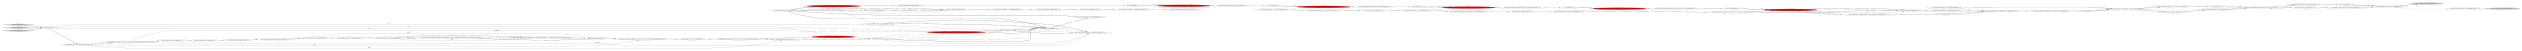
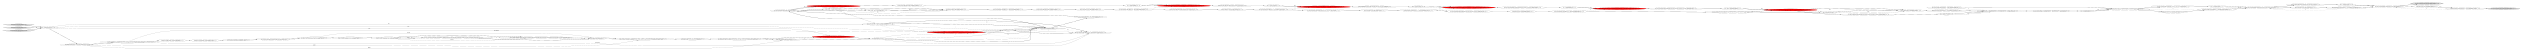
  digraph {
    fontname=Merriweather
    rankdir=LR
    node [fillcolor=white fontname=Merriweather shape=ellipse style=filled]
    edge [fontname=Merriweather style=bold]
    n1 [label="processor.checkAndClearProcessResult(\"0:X0+YY0\")@@@38@@@['1', '0', '1']"]
+   n2 [label="setRecordContext(++time,topic2)@@@39@@@['1', '0', '1']"]
    n3 [label="driver.process(topic2,expectedKey,\"YY\" + expectedKey)@@@41@@@['1', '0', '1']"]
    n4 [label="processor.checkAndClearProcessResult()@@@27@@@['1', '1', '1']"]
    n5 [label="time = 1000L - 100L - 1L@@@28@@@['0', '0', '1']"]
    n6 [fillcolor=red label="driver.pipeInput(recordFactory.create(topic2,expectedKey,\"YY\" + expectedKey,time))@@@29@@@['0', '1', '0']"]
    n7 [label="time = 1000L - 1L@@@28@@@['1', '0', '0']"]
    n8 [label="setRecordContext(time,topic2)@@@29@@@['1', '0', '1']"]
    n9 [label="processor.checkAndClearProcessResult()@@@31@@@['0', '1', '0']"]
    n10 [label="setRecordContext(time + i,topic1)@@@24@@@['1', '0', '1']"]
    n11 [label="final MockProcessorSupplier<Integer,String> processor@@@11@@@['1', '1', '1']"]
    n12 [label="processor = new MockProcessorSupplier<>()@@@12@@@['1', '1', '1']"]
    n13 [label="joined.process(processor)@@@16@@@['1', '1', '1']"]
    n14 [label="stream1 = builder.stream(topic1,consumed)@@@13@@@['1', '1', '1']"]
    n15 [fillcolor=lightgray label="testAsymmetricWindowingAfter['0', '1', '0']" shape=diamond]
    n16 [label="long time = 1000L@@@3@@@['1', '1', '1']"]
    n17 [fillcolor=red label="driver = new TopologyTestDriver(builder.build(),props,time)@@@20@@@['0', '1', '0']"]
    n18 [fillcolor=red label="driver.pipeInput(recordFactory.create(topic1,expectedKeys(i(,\"X\" + expectedKeys(i(,time + i))@@@24@@@['0', '1', '0']"]
    n19 [label="final StreamsBuilder builder = new StreamsBuilder()@@@4@@@['1', '1', '1']"]
    n20 [label="joined = stream1.join(stream2,MockValueJoiner.TOSTRING_JOINER,JoinWindows.of(0).before(100),Joined.with(intSerde,stringSerde,stringSerde))@@@15@@@['0', '0', '1']"]
    n21 [label="final Collection<Set<String>> copartitionGroups = StreamsBuilderTest.getCopartitionedGroups(builder)@@@17@@@['1', '1', '1']"]
    n22 [label="driver.process(topic2,expectedKey,\"YY\" + expectedKey)@@@62@@@['1', '0', '1']"]
    n23 [label="processor.checkAndClearProcessResult(\"0:X0+YY0\",\"1:X1+YY1\",\"2:X2+YY2\",\"3:X3+YY3\")@@@59@@@['1', '1', '1']"]
    n24 [label="processor.checkAndClearProcessResult(\"1:X1+YY1\",\"2:X2+YY2\",\"3:X3+YY3\")@@@64@@@['1', '1', '1']"]
    n25 [label="processor.checkAndClearProcessResult(\"1:X1+YY1\",\"2:X2+YY2\",\"3:X3+YY3\")@@@61@@@['0', '1', '0']"]
    n26 [label="processor.checkAndClearProcessResult(\"2:X2+YY2\",\"3:X3+YY3\")@@@66@@@['0', '1', '0']"]
    n27 [label="setRecordContext(++time,topic2)@@@65@@@['1', '0', '1']"]
    n28 [label="driver.process(topic1,expectedKeys(i(,\"X\" + expectedKeys(i()@@@25@@@['1', '0', '1']"]
    n29 [label="i++@@@23@@@['1', '1', '1']"]
    n30 [label="i < expectedKeys.length@@@22@@@['1', '1', '1']" shape=diamond]
    n31 [label="processor.checkAndClearProcessResult(\"3:X3+YY3\")@@@71@@@['0', '1', '0']"]
    n32 [label="time += 1L@@@72@@@['0', '1', '0']"]
    n33 [label="processor.checkAndClearProcessResult(\"3:X3+YY3\")@@@74@@@['1', '1', '1']"]
    n34 [label="driver.process(topic2,expectedKey,\"YY\" + expectedKey)@@@72@@@['1', '0', '1']"]
    n35 [label="processor.checkAndClearProcessResult(\"2:X2+YY2\",\"3:X3+YY3\")@@@69@@@['1', '1', '1']"]
    n36 [fillcolor=lightgray label="processor.checkAndClearProcessResult()@@@76@@@['0', '1', '0']"]
+   n37 [label="setRecordContext(++time,topic2)@@@75@@@['1', '0', '1']"]
    n38 [label="setRecordContext(++time,topic2)@@@70@@@['1', '0', '1']"]
    n39 [label="time = 1000 + 100L@@@52@@@['0', '1', '0']"]
    n40 [fillcolor=red label="driver.pipeInput(recordFactory.create(topic2,expectedKey,\"YY\" + expectedKey,time))@@@54@@@['1', '1', '0']"]
    n41 [label="processor.checkAndClearProcessResult(\"0:X0+YY0\",\"1:X1+YY1\",\"2:X2+YY2\",\"3:X3+YY3\")@@@56@@@['0', '1', '0']"]
    n42 [label="time = 1000L@@@54@@@['0', '0', '1']"]
    n43 [label="setRecordContext(time,topic2)@@@55@@@['1', '0', '1']"]
    n44 [label="int i = 0@@@21@@@['1', '1', '1']"]
    n45 [label="driver.process(topic2,expectedKey,\"YY\" + expectedKey)@@@51@@@['1', '0', '1']"]
    n46 [fillcolor=red label="driver.pipeInput(recordFactory.create(topic2,expectedKey,\"YY\" + expectedKey,time))@@@49@@@['0', '1', '0']"]
    n47 [label="processor.checkAndClearProcessResult(\"0:X0+YY0\",\"1:X1+YY1\",\"2:X2+YY2\",\"3:X3+YY3\")@@@53@@@['1', '0', '1']"]
    n48 [label="processor.checkAndClearProcessResult(\"0:X0+YY0\",\"1:X1+YY1\",\"2:X2+YY2\",\"3:X3+YY3\")@@@51@@@['0', '1', '0']"]
    n49 [label="final KStream<Integer,String> joined@@@10@@@['1', '1', '1']"]
    n50 [label="processor.checkAndClearProcessResult(\"0:X0+YY0\")@@@36@@@['0', '1', '0']"]
    n51 [label="time += 1L@@@37@@@['0', '1', '0']"]
    n52 [fillcolor=red label="driver.pipeInput(recordFactory.create(topic2,expectedKey,\"YY\" + expectedKey,time))@@@39@@@['0', '1', '0']"]
    n53 [label="driver.process(topic2,expectedKey,\"YY\" + expectedKey)@@@36@@@['1', '0', '1']"]
    n54 [fillcolor=red label="driver.pipeInput(recordFactory.create(topic2,expectedKey,\"YY\" + expectedKey,time))@@@34@@@['0', '1', '0']"]
    n55 [label="setRecordContext(++time,topic2)@@@34@@@['1', '0', '1']"]
    n56 [label="joined = stream1.join(stream2,MockValueJoiner.TOSTRING_JOINER,JoinWindows.of(0).after(100),Joined.with(intSerde,stringSerde,stringSerde))@@@15@@@['1', '1', '0']"]
    n57 [label="assertEquals(1,copartitionGroups.size())@@@18@@@['1', '1', '1']"]
    n58 [label="assertEquals(new HashSet<>(Arrays.asList(topic1,topic2)),copartitionGroups.iterator().next())@@@19@@@['1', '1', '1']"]
    n59 [label="driver.setUp(builder,stateDir)@@@20@@@['1', '0', '1']"]
    n60 [label="time += 1L@@@47@@@['0', '1', '0']"]
    n61 [label="processor.checkAndClearProcessResult(\"0:X0+YY0\",\"1:X1+YY1\")@@@43@@@['1', '0', '1']"]
    n62 [label="processor.checkAndClearProcessResult(\"0:X0+YY0\",\"1:X1+YY1\")@@@41@@@['0', '1', '0']"]
    n63 [label="time += 1L@@@42@@@['0', '1', '0']"]
    n64 [label="time += 1L@@@57@@@['0', '1', '0']"]
    n65 [label="time += 1L@@@62@@@['0', '1', '0']"]
    n66 [label="processor.checkAndClearProcessResult(\"0:X0+YY0\",\"1:X1+YY1\",\"2:X2+YY2\")@@@46@@@['0', '1', '0']"]
    n67 [label="final int(( expectedKeys = new int((((edu.fdu.CPPDG.tinypdg.pe.ExpressionInfo@b9e504@@@5@@@['1', '1', '1']"]
    n68 [label="final KStream<Integer,String> stream1@@@8@@@['1', '1', '1']"]
    n69 [label="final KStream<Integer,String> stream2@@@9@@@['1', '1', '1']"]
    n70 [label="time += 1L@@@32@@@['0', '1', '0']"]
    n71 [fillcolor=lightgray label="processor.checkAndClearProcessResult()@@@79@@@['1', '0', '1']"]
    n72 [label="driver.process(topic2,expectedKey,\"YY\" + expectedKey)@@@77@@@['1', '0', '1']"]
    n73 [label="driver.process(topic2,expectedKey,\"YY\" + expectedKey)@@@31@@@['1', '0', '1']"]
    n74 [label="processor.checkAndClearProcessResult(\"0:X0+YY0\",\"1:X1+YY1\",\"2:X2+YY2\")@@@48@@@['1', '0', '1']"]
    n75 [label="setRecordContext(++time,topic2)@@@49@@@['1', '0', '1']"]
    n76 [label="setRecordContext(++time,topic2)@@@44@@@['1', '0', '1']"]
    n77 [label="driver.process(topic2,expectedKey,\"YY\" + expectedKey)@@@46@@@['1', '0', '1']"]
    n78 [fillcolor=red label="driver.pipeInput(recordFactory.create(topic2,expectedKey,\"YY\" + expectedKey,time))@@@44@@@['0', '1', '0']"]
    n79 [label="processor.checkAndClearProcessResult()@@@33@@@['1', '0', '1']"]
    n80 [label="time += 1L@@@67@@@['0', '1', '0']"]
    n81 [fillcolor=lightgray label="testAsymmetricWindowingAfter['1', '0', '0']" shape=diamond]
    n82 [fillcolor=lightgray label="testAsymmetricWindowingBefore['0', '0', '1']" shape=diamond]
    n83 [label="processor.checkAndClearProcessResult()@@@26@@@['0', '1', '0']"]
    n84 [label="driver.process(topic2,expectedKey,\"YY\" + expectedKey)@@@67@@@['1', '0', '1']"]
    n85 [label="stream2 = builder.stream(topic2,consumed)@@@14@@@['1', '1', '1']"]
    n86 [label="driver.process(topic2,expectedKey,\"YY\" + expectedKey)@@@57@@@['1', '0', '1']"]
+   n1 -> n2
+   n2 -> n3
    n3 -> n52 [label=0 style=dashed]
    n3 -> n61
    n4 -> n5
    n4 -> n6 [label=time style=solid]
    n4 -> n6
    n4 -> n7
    n5 -> n8 [label=time style=solid]
    n5 -> n8
    n6 -> n9
    n7 -> n5 [label=0 style=dashed]
    n7 -> n8 [label=time style=solid]
    n7 -> n8
    n7 -> n10 [label=i style=solid]
    n8 -> n73
    n9 -> n70
    n10 -> n18 [label=0 style=dashed]
    n10 -> n28
    n11 -> n12
    n12 -> n13 [label=processor style=solid]
    n12 -> n14
    n13 -> n21
    n14 -> n85
    n15 -> n16
    n16 -> n10 [label=time style=solid]
    n16 -> n17 [label=time style=solid]
    n16 -> n18 [label=time style=solid]
    n16 -> n19
    n17 -> n44
    n18 -> n29
    n19 -> n21 [label=builder style=solid]
    n19 -> n59 [label=builder style=solid]
    n19 -> n67
    n20 -> n13
    n21 -> n57
    n22 -> n23 [label=0 style=dashed]
    n22 -> n24
    n23 -> n25
    n24 -> n26
    n24 -> n27
    n25 -> n65
    n26 -> n80
    n27 -> n84
    n28 -> n29
    n29 -> n10 [label=i style=solid]
    n29 -> n18 [label=i style=solid]
    n29 -> n28 [label=i style=solid]
    n29 -> n30 [label=i style=solid]
    n29 -> n30
    n30 -> n4
    n30 -> n10
    n30 -> n10 [label=true style=dotted]
    n30 -> n18
    n30 -> n18 [label=true style=dotted]
    n30 -> n28 [label=true style=dotted]
    n30 -> n29 [label=true style=dotted]
    n30 -> n83
    n31 -> n32
    n32 -> n33
    n32 -> n33 [label=time style=solid]
    n33 -> n36
+   n33 -> n37
    n34 -> n33
    n34 -> n35 [label=0 style=dashed]
    n35 -> n31
    n35 -> n38
+   n37 -> n72
    n38 -> n34
    n39 -> n40
    n39 -> n40 [label=time style=solid]
    n40 -> n41
    n40 -> n42 [label=0 style=dashed]
    n40 -> n43 [label=time style=solid]
    n40 -> n43
    n41 -> n64
    n42 -> n43 [label=time style=solid]
    n42 -> n43
    n43 -> n86
    n44 -> n18 [label=i style=solid]
    n44 -> n28 [label=i style=solid]
    n44 -> n29 [label=i style=solid]
    n44 -> n30
    n44 -> n30 [label=i style=solid]
    n45 -> n46 [label=0 style=dashed]
    n45 -> n47
    n46 -> n48
    n47 -> n40
    n47 -> n42
    n48 -> n39
    n49 -> n11
    n50 -> n51
    n51 -> n52
    n51 -> n52 [label=time style=solid]
    n52 -> n62
    n53 -> n1
    n53 -> n54 [label=0 style=dashed]
    n54 -> n50
    n55 -> n53
    n56 -> n13
    n56 -> n20 [label=0 style=dashed]
    n57 -> n58
    n58 -> n17
    n58 -> n59
    n59 -> n17 [label=0 style=dashed]
    n59 -> n44
    n60 -> n46 [label=time style=solid]
    n60 -> n46
    n61 -> n76
    n62 -> n63
    n63 -> n78 [label=time style=solid]
    n63 -> n78
    n64 -> n23 [label=time style=solid]
    n64 -> n23
    n65 -> n24
    n65 -> n24 [label=time style=solid]
    n66 -> n60
    n67 -> n18 [label=expectedKeys style=solid]
    n67 -> n28 [label=expectedKeys style=solid]
    n67 -> n68
    n68 -> n69
    n69 -> n49
    n70 -> n54 [label=time style=solid]
    n70 -> n54
    n72 -> n33 [label=0 style=dashed]
    n72 -> n71
    n73 -> n79
    n74 -> n75
    n75 -> n45
    n76 -> n77
    n77 -> n74
    n77 -> n78 [label=0 style=dashed]
    n78 -> n66
    n79 -> n55
    n80 -> n35 [label=time style=solid]
    n80 -> n35
    n81 -> n16
    n82 -> n16
    n83 -> n4
    n84 -> n24 [label=0 style=dashed]
    n84 -> n35
    n85 -> n20 [label=stream2 style=solid]
    n85 -> n20
    n85 -> n56
    n85 -> n56 [label=stream2 style=solid]
    n86 -> n23
  }
